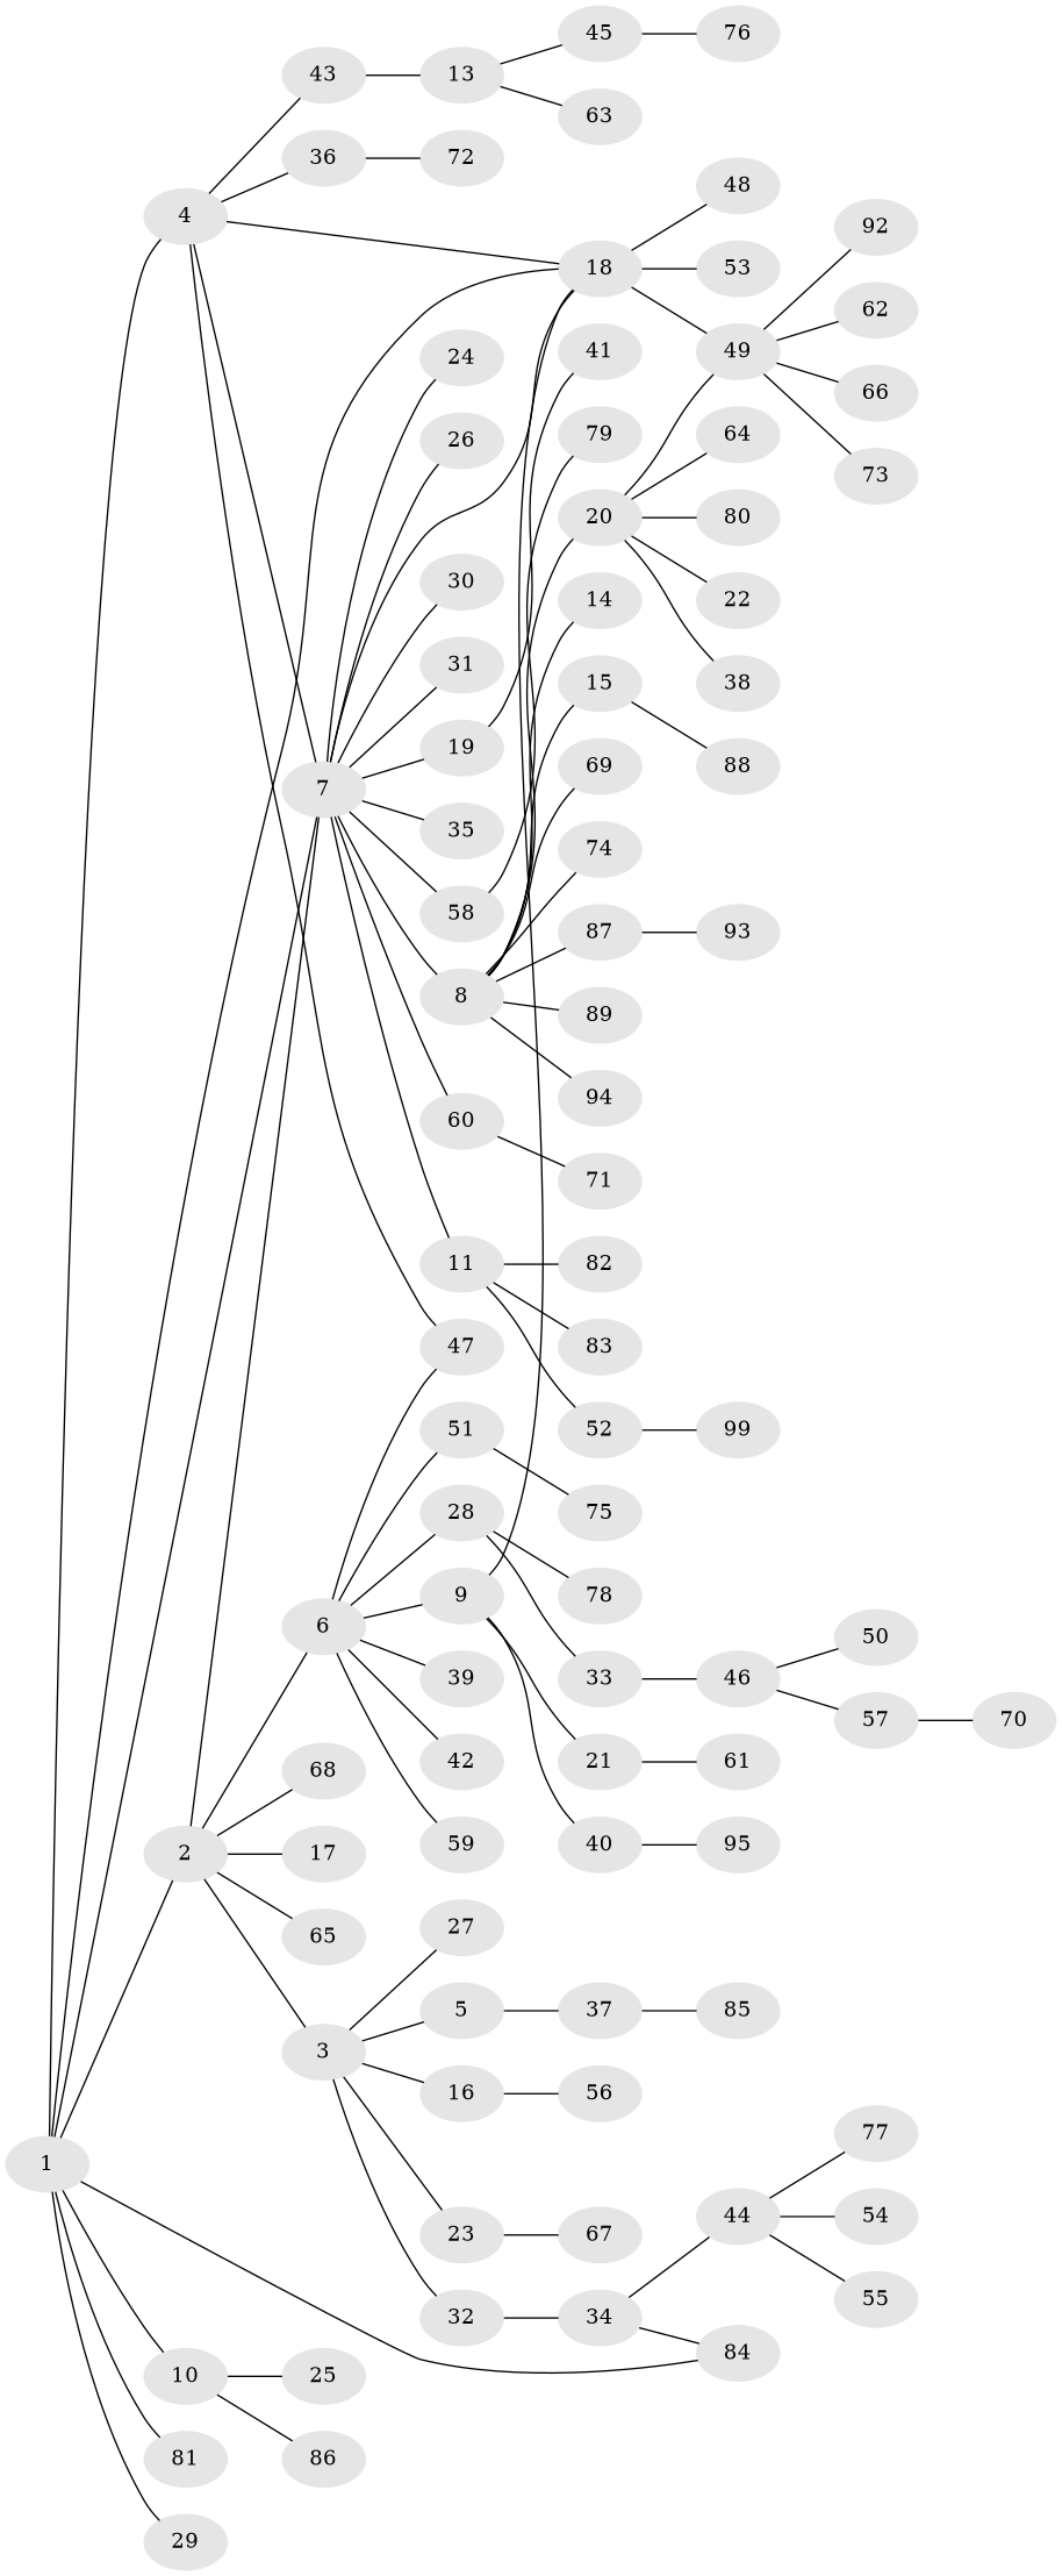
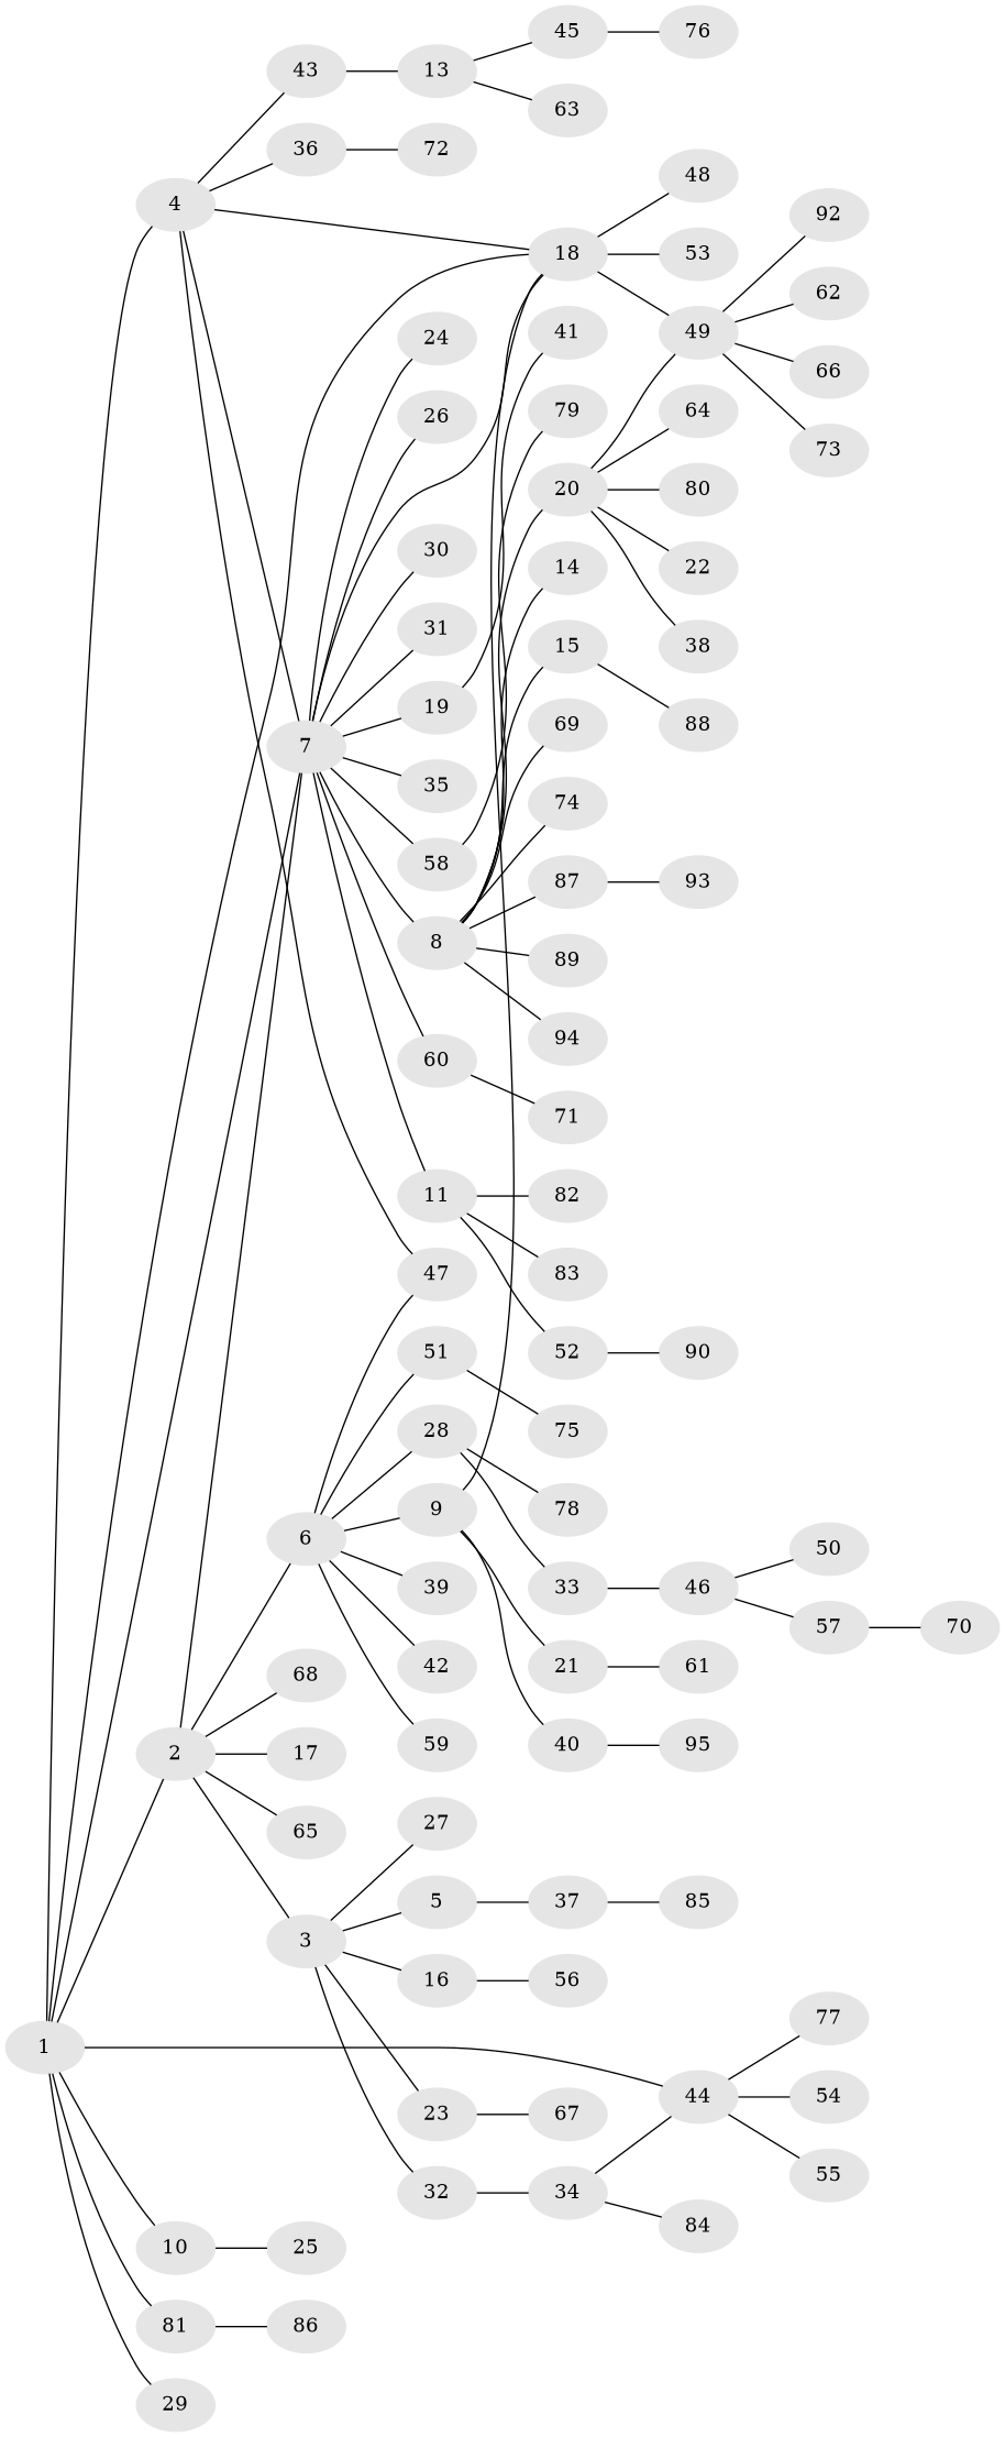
  graph {
    rankdir=LR
    node [color=gray90 style=filled]
    1
    2
    4
    7
    10
    18
    29
    44
    81
    3
    6
    17
    65
    68
    36
    43
    47
    8
    11
    19
    24
    26
    30
    31
    35
    58
    60
    25
    86
    48
    49
    53
    54
    55
    77
    51
    75
    5
    16
    23
    27
    32
    9
    28
    39
    42
    59
    37
    56
    67
    34
    72
    13
    85
    21
    40
    33
    78
    46
    14
    15
    20
    69
    74
    87
    89
    94
    52
    82
    83
    45
    63
    41
    79
    71
    88
    22
    38
    64
    80
    93
    61
    95
-   90 [label=99]
+   90
    76
    62
    66
    73
    92
    84
    50
    57
    70
    1 -- 2
    1 -- 4
    1 -- 7
    1 -- 10
    1 -- 18
    1 -- 29
-   1 -- 84
+   1 -- 44
    1 -- 81
    2 -- 7
    2 -- 3
    2 -- 6
    2 -- 17
    2 -- 65
    2 -- 68
    4 -- 7
    4 -- 18
    4 -- 36
    4 -- 43
    4 -- 47
    7 -- 18
    7 -- 8
    7 -- 11
    7 -- 19
    7 -- 24
    7 -- 26
    7 -- 30
    7 -- 31
    7 -- 35
    7 -- 58
    7 -- 60
    10 -- 25
-   10 -- 86
+   81 -- 86
    18 -- 48
    18 -- 49
    18 -- 53
    44 -- 54
    44 -- 55
    44 -- 77
    3 -- 5
    3 -- 16
    3 -- 23
    3 -- 27
    3 -- 32
    6 -- 47
    6 -- 51
    6 -- 9
    6 -- 28
    6 -- 39
    6 -- 42
    6 -- 59
    36 -- 72
    43 -- 13
    8 -- 14
    8 -- 15
    8 -- 20
    8 -- 69
    8 -- 74
    8 -- 87
    8 -- 89
    8 -- 94
    11 -- 52
    11 -- 82
    11 -- 83
    19 -- 41
    58 -- 79
    60 -- 71
    49 -- 62
    49 -- 66
    49 -- 73
    49 -- 92
    51 -- 75
    5 -- 37
    16 -- 56
    23 -- 67
    32 -- 34
    9 -- 18
    9 -- 21
    9 -- 40
    28 -- 33
    28 -- 78
    37 -- 85
    34 -- 44
    34 -- 84
    13 -- 45
    13 -- 63
    21 -- 61
    40 -- 95
    33 -- 46
    46 -- 50
    46 -- 57
    15 -- 88
    20 -- 49
    20 -- 22
    20 -- 38
    20 -- 64
    20 -- 80
    87 -- 93
    52 -- 90
    45 -- 76
    57 -- 70
  }
